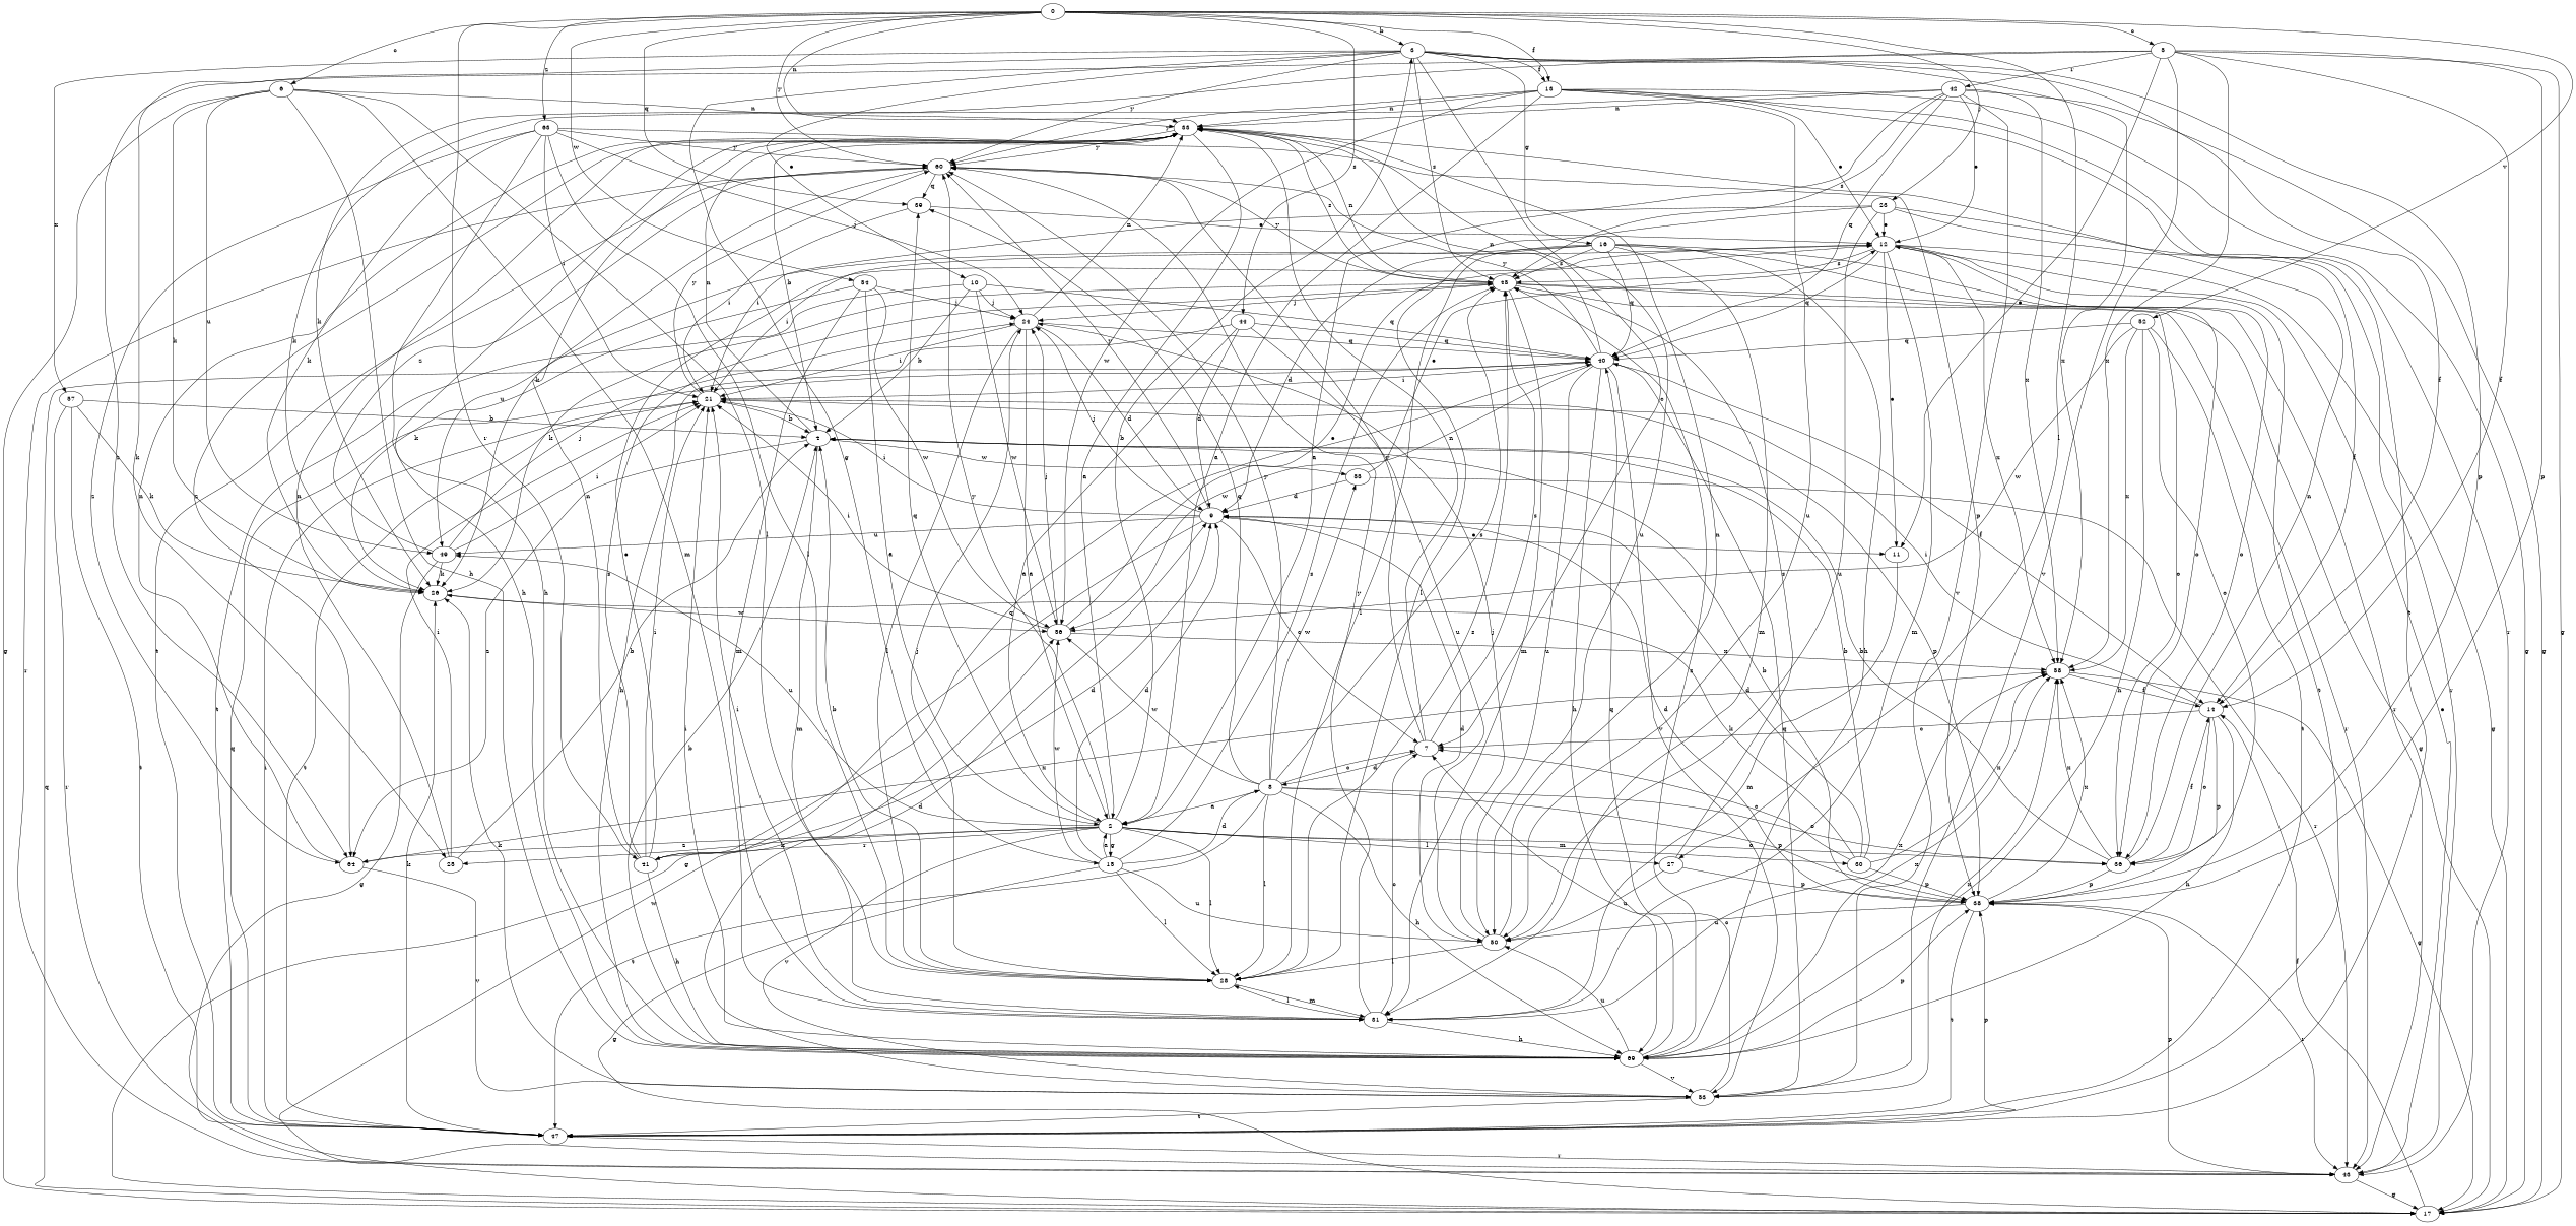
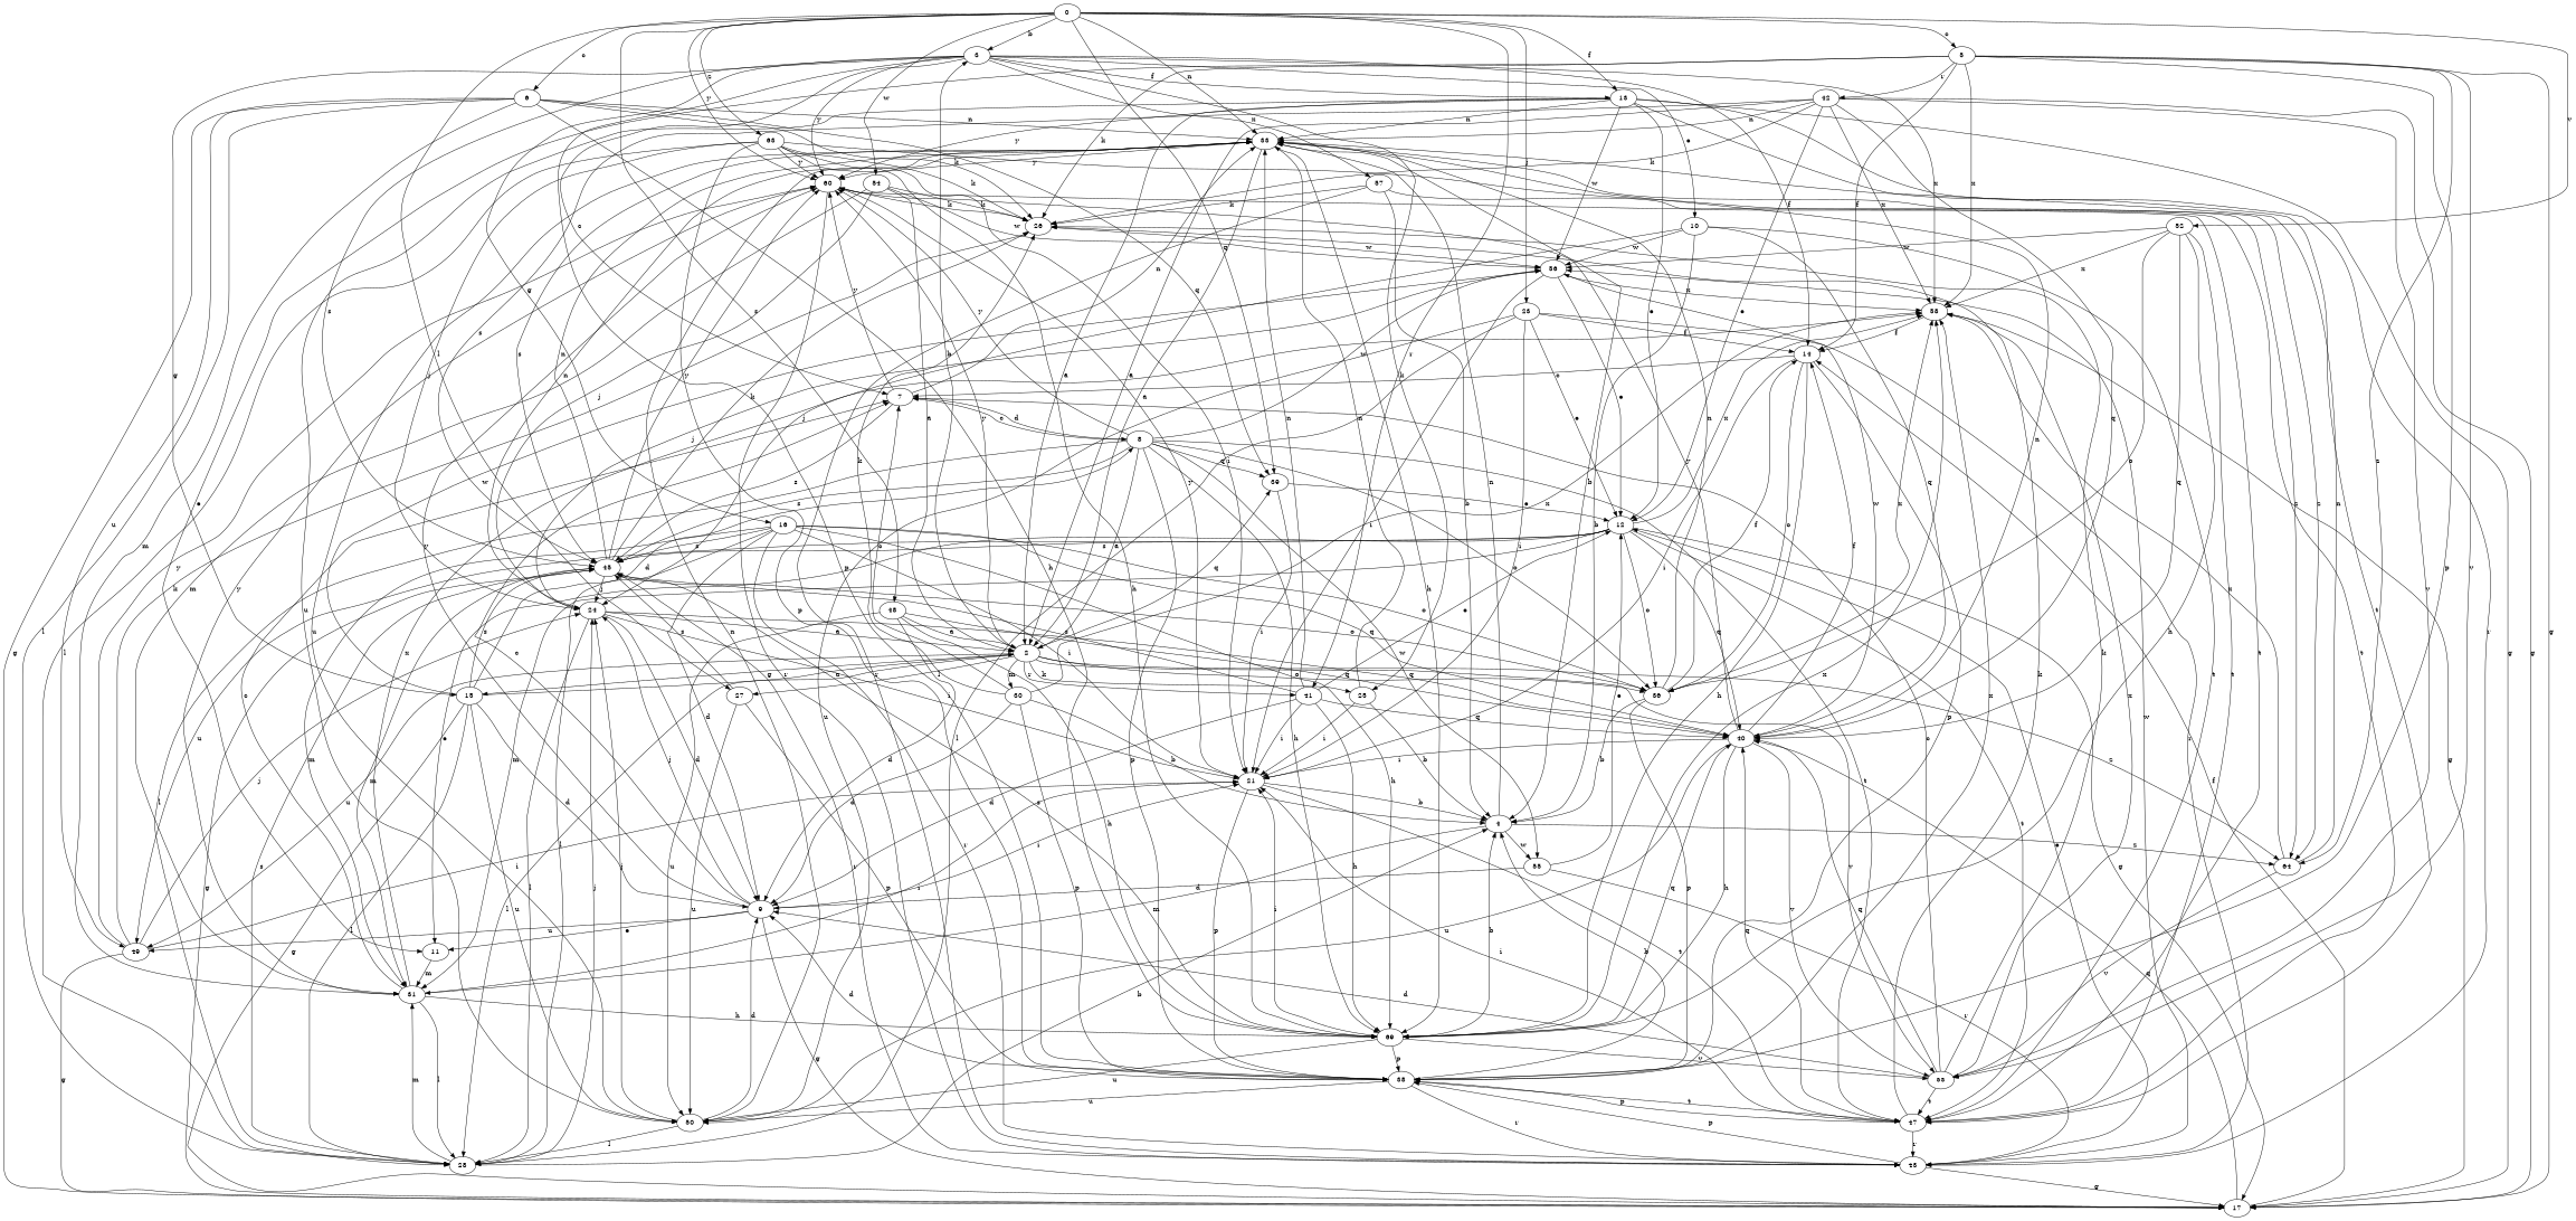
  strict digraph {
    0
    3
    5
    6
    13
    23
    27
    33
    39
    41
-   44
+   44 [label=48]
    52
    54
    60
    63
    15
    25
    7
    10
    14
    16
    38
    45
    57
    58
    53
    64
    11
    17
    26
    42
    28
    49
    31
    n35 [label=69]
    2
    47
    56
    12
    43
    50
    21
    4
    9
    40
    36
    24
    30
    8
    55
    0 -> 3 [label=b]
    0 -> 5 [label=c]
    0 -> 6 [label=c]
    0 -> 13 [label=f]
    0 -> 23 [label=j]
    0 -> 27 [label=l]
    0 -> 33 [label=n]
    0 -> 39 [label=q]
    0 -> 41 [label=r]
    0 -> 44 [label=s]
    0 -> 52 [label=v]
    0 -> 54 [label=w]
    0 -> 60 [label=y]
    0 -> 63 [label=z]
    3 -> 13 [label=f]
    3 -> 60 [label=y]
    3 -> 15 [label=g]
    3 -> 25 [label=k]
    3 -> 7 [label=c]
    3 -> 10 [label=e]
    3 -> 14 [label=f]
    3 -> 16 [label=g]
    3 -> 38 [label=p]
    3 -> 45 [label=s]
    3 -> 57 [label=x]
    3 -> 58 [label=x]
    5 -> 14 [label=f]
    5 -> 38 [label=p]
    5 -> 58 [label=x]
    5 -> 53 [label=v]
    5 -> 64 [label=z]
    5 -> 11 [label=e]
    5 -> 17 [label=g]
    5 -> 26 [label=k]
    5 -> 42 [label=r]
    6 -> 33 [label=n]
-   60 -> 39 [label=q]
+   6 -> 39 [label=q]
    6 -> 17 [label=g]
    6 -> 26 [label=k]
    6 -> 28 [label=l]
    6 -> 49 [label=u]
    6 -> 31 [label=m]
    6 -> n35 [label=h]
    13 -> 33 [label=n]
    13 -> 60 [label=y]
    13 -> 17 [label=g]
    13 -> 2 [label=a]
    13 -> 47 [label=t]
    13 -> 56 [label=w]
    13 -> 12 [label=e]
    13 -> 43 [label=r]
    13 -> 50 [label=u]
    23 -> 14 [label=f]
    23 -> 28 [label=l]
    23 -> 12 [label=e]
    23 -> 43 [label=r]
    23 -> 50 [label=u]
    23 -> 21 [label=i]
    27 -> 38 [label=p]
    27 -> 45 [label=s]
    27 -> 50 [label=u]
    33 -> 60 [label=y]
    33 -> 45 [label=s]
    33 -> 64 [label=z]
    33 -> n35 [label=h]
    33 -> 2 [label=a]
    33 -> 50 [label=u]
    33 -> 4 [label=b]
    39 -> 12 [label=e]
    39 -> 21 [label=i]
    41 -> 33 [label=n]
    41 -> 45 [label=s]
    41 -> n35 [label=h]
    41 -> 12 [label=e]
    41 -> 21 [label=i]
    41 -> 9 [label=d]
    41 -> 40 [label=q]
    44 -> n35 [label=h]
    44 -> 2 [label=a]
    44 -> 50 [label=u]
    44 -> 9 [label=d]
    44 -> 40 [label=q]
    52 -> 58 [label=x]
    52 -> n35 [label=h]
    52 -> 47 [label=t]
    52 -> 56 [label=w]
    52 -> 40 [label=q]
    52 -> 36 [label=o]
    54 -> 26 [label=k]
    54 -> 31 [label=m]
    54 -> 2 [label=a]
    54 -> 56 [label=w]
    54 -> 24 [label=j]
    60 -> 26 [label=k]
    60 -> 47 [label=t]
    60 -> 43 [label=r]
    63 -> 60 [label=y]
    63 -> 38 [label=p]
    63 -> 64 [label=z]
    63 -> 26 [label=k]
    63 -> 28 [label=l]
    63 -> n35 [label=h]
    63 -> 21 [label=i]
    63 -> 24 [label=j]
    15 -> 45 [label=s]
    15 -> 17 [label=g]
    15 -> 28 [label=l]
    15 -> 2 [label=a]
    15 -> 56 [label=w]
    15 -> 50 [label=u]
    15 -> 9 [label=d]
    15 -> 8 [label=d]
    25 -> 33 [label=n]
    25 -> 21 [label=i]
    25 -> 4 [label=b]
    7 -> 33 [label=n]
    7 -> 60 [label=y]
    7 -> 45 [label=s]
    7 -> 8 [label=d]
    10 -> 47 [label=t]
    10 -> 56 [label=w]
    10 -> 4 [label=b]
    10 -> 40 [label=q]
    10 -> 24 [label=j]
    14 -> 7 [label=c]
    14 -> 38 [label=p]
    14 -> n35 [label=h]
    14 -> 21 [label=i]
    14 -> 36 [label=o]
    16 -> 45 [label=s]
    16 -> 28 [label=l]
    16 -> 31 [label=m]
    16 -> n35 [label=h]
    16 -> 43 [label=r]
    16 -> 21 [label=i]
    16 -> 9 [label=d]
    16 -> 40 [label=q]
    16 -> 36 [label=o]
    38 -> 58 [label=x]
    38 -> 47 [label=t]
    38 -> 43 [label=r]
    38 -> 50 [label=u]
    38 -> 4 [label=b]
    38 -> 9 [label=d]
    45 -> 33 [label=n]
    45 -> 60 [label=y]
    45 -> 17 [label=g]
    45 -> 26 [label=k]
    45 -> 31 [label=m]
    45 -> 43 [label=r]
    45 -> 36 [label=o]
    45 -> 24 [label=j]
    57 -> 26 [label=k]
    57 -> 47 [label=t]
    57 -> 43 [label=r]
    57 -> 4 [label=b]
    58 -> 14 [label=f]
    58 -> 17 [label=g]
    53 -> 7 [label=c]
    53 -> 58 [label=x]
    53 -> 26 [label=k]
    53 -> 47 [label=t]
    53 -> 9 [label=d]
    53 -> 40 [label=q]
    64 -> 33 [label=n]
    64 -> 58 [label=x]
    64 -> 53 [label=v]
    11 -> 31 [label=m]
    17 -> 14 [label=f]
    17 -> 40 [label=q]
    26 -> 56 [label=w]
    42 -> 33 [label=n]
    42 -> 45 [label=s]
    42 -> 58 [label=x]
    42 -> 53 [label=v]
    42 -> 17 [label=g]
    42 -> 26 [label=k]
    42 -> 2 [label=a]
    42 -> 12 [label=e]
    42 -> 40 [label=q]
    28 -> 45 [label=s]
    28 -> 31 [label=m]
    28 -> 4 [label=b]
    28 -> 24 [label=j]
-   49 -> 60 [label=z]
+   49 -> 60 [label=y]
    49 -> 17 [label=g]
    49 -> 26 [label=k]
    49 -> 21 [label=i]
    49 -> 24 [label=j]
    31 -> 60 [label=y]
    31 -> 7 [label=c]
    31 -> 58 [label=x]
    31 -> 28 [label=l]
    31 -> n35 [label=h]
    31 -> 21 [label=i]
    n35 -> 38 [label=p]
    n35 -> 45 [label=s]
    n35 -> 58 [label=x]
    n35 -> 53 [label=v]
    n35 -> 50 [label=u]
    n35 -> 21 [label=i]
    n35 -> 4 [label=b]
    n35 -> 40 [label=q]
    2 -> 3 [label=b]
    2 -> 27 [label=l]
    2 -> 39 [label=q]
    2 -> 41 [label=r]
    2 -> 60 [label=y]
    2 -> 15 [label=g]
    2 -> 25 [label=k]
    2 -> 53 [label=v]
    2 -> 64 [label=z]
    2 -> 28 [label=l]
    2 -> 49 [label=u]
    2 -> 36 [label=o]
    2 -> 30 [label=m]
    47 -> 38 [label=p]
    47 -> 26 [label=k]
    47 -> 43 [label=r]
    47 -> 21 [label=i]
    47 -> 40 [label=q]
    56 -> 58 [label=x]
    56 -> 12 [label=e]
    56 -> 21 [label=i]
    56 -> 24 [label=j]
    12 -> 45 [label=s]
    12 -> 58 [label=x]
    12 -> 11 [label=e]
    12 -> 17 [label=g]
    12 -> 49 [label=u]
    12 -> 31 [label=m]
    12 -> 47 [label=t]
    12 -> 40 [label=q]
    12 -> 36 [label=o]
    43 -> 38 [label=p]
    43 -> 17 [label=g]
    43 -> 56 [label=w]
    43 -> 12 [label=e]
    50 -> 33 [label=n]
    50 -> 28 [label=l]
    50 -> 9 [label=d]
    50 -> 24 [label=j]
    21 -> 60 [label=y]
    21 -> 38 [label=p]
    21 -> 47 [label=t]
    21 -> 4 [label=b]
    4 -> 33 [label=n]
    4 -> 64 [label=z]
    4 -> 31 [label=m]
    4 -> 55 [label=w]
    9 -> 60 [label=y]
    9 -> 7 [label=c]
    9 -> 11 [label=e]
    9 -> 17 [label=g]
    9 -> 49 [label=u]
    9 -> 21 [label=i]
    9 -> 24 [label=j]
    40 -> 33 [label=n]
    40 -> 60 [label=y]
    40 -> 14 [label=f]
    40 -> 53 [label=v]
    40 -> n35 [label=h]
    40 -> 56 [label=w]
    40 -> 50 [label=u]
    40 -> 21 [label=i]
    36 -> 33 [label=n]
    36 -> 14 [label=f]
    36 -> 38 [label=p]
    36 -> 58 [label=x]
    36 -> 4 [label=b]
    24 -> 33 [label=n]
    24 -> 28 [label=l]
    24 -> 2 [label=a]
    24 -> 21 [label=i]
    24 -> 9 [label=d]
    24 -> 40 [label=q]
    30 -> 7 [label=c]
    30 -> 38 [label=p]
    30 -> 58 [label=x]
    30 -> 26 [label=k]
    30 -> 4 [label=b]
    30 -> 9 [label=d]
    8 -> 39 [label=q]
    8 -> 60 [label=y]
    8 -> 7 [label=c]
    8 -> 38 [label=p]
    8 -> 45 [label=s]
    8 -> 28 [label=l]
    8 -> n35 [label=h]
    8 -> 2 [label=a]
    8 -> 47 [label=t]
    8 -> 56 [label=w]
    8 -> 36 [label=o]
    8 -> 55 [label=w]
    55 -> 12 [label=e]
    55 -> 43 [label=r]
    55 -> 9 [label=d]
  }
